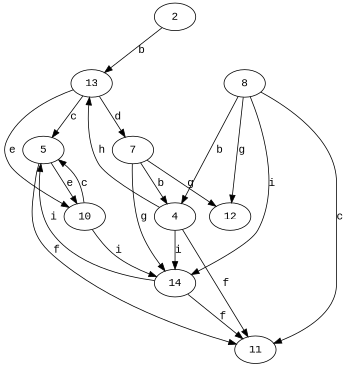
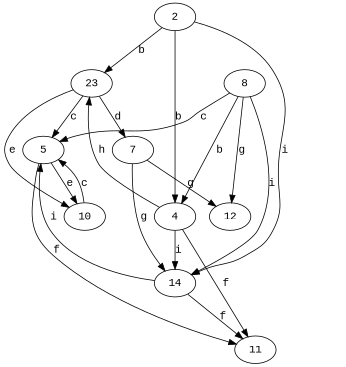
  strict digraph {
    fontname="Liberation Mono"
    node [fontname="Liberation Mono"]
    edge [fontname="Liberation Mono"]
    2
-   13
+   13 [label=23]
    14
    5
    10
    7
    11
    4
    12
    n10 [label=8]
    2 -> 13 [label=b]
-   10 -> 14 [label=i]
+   2 -> 14 [label=i]
    13 -> 5 [label=c]
    13 -> 10 [label=e]
    13 -> 7 [label=d]
    14 -> 5 [label=i]
    14 -> 11 [label=f]
    5 -> 10 [label=e]
    5 -> 11 [label=f]
    10 -> 5 [label=c]
    7 -> 14 [label=g]
-   7 -> 4 [label=b]
+   2 -> 4 [label=b]
    7 -> 12 [label=g]
    4 -> 13 [label=h]
    4 -> 14 [label=i]
    4 -> 11 [label=f]
    n10 -> 14 [label=i]
-   n10 -> 11 [label=c]
+   n10 -> 5 [label=c]
    n10 -> 4 [label=b]
    n10 -> 12 [label=g]
  }
